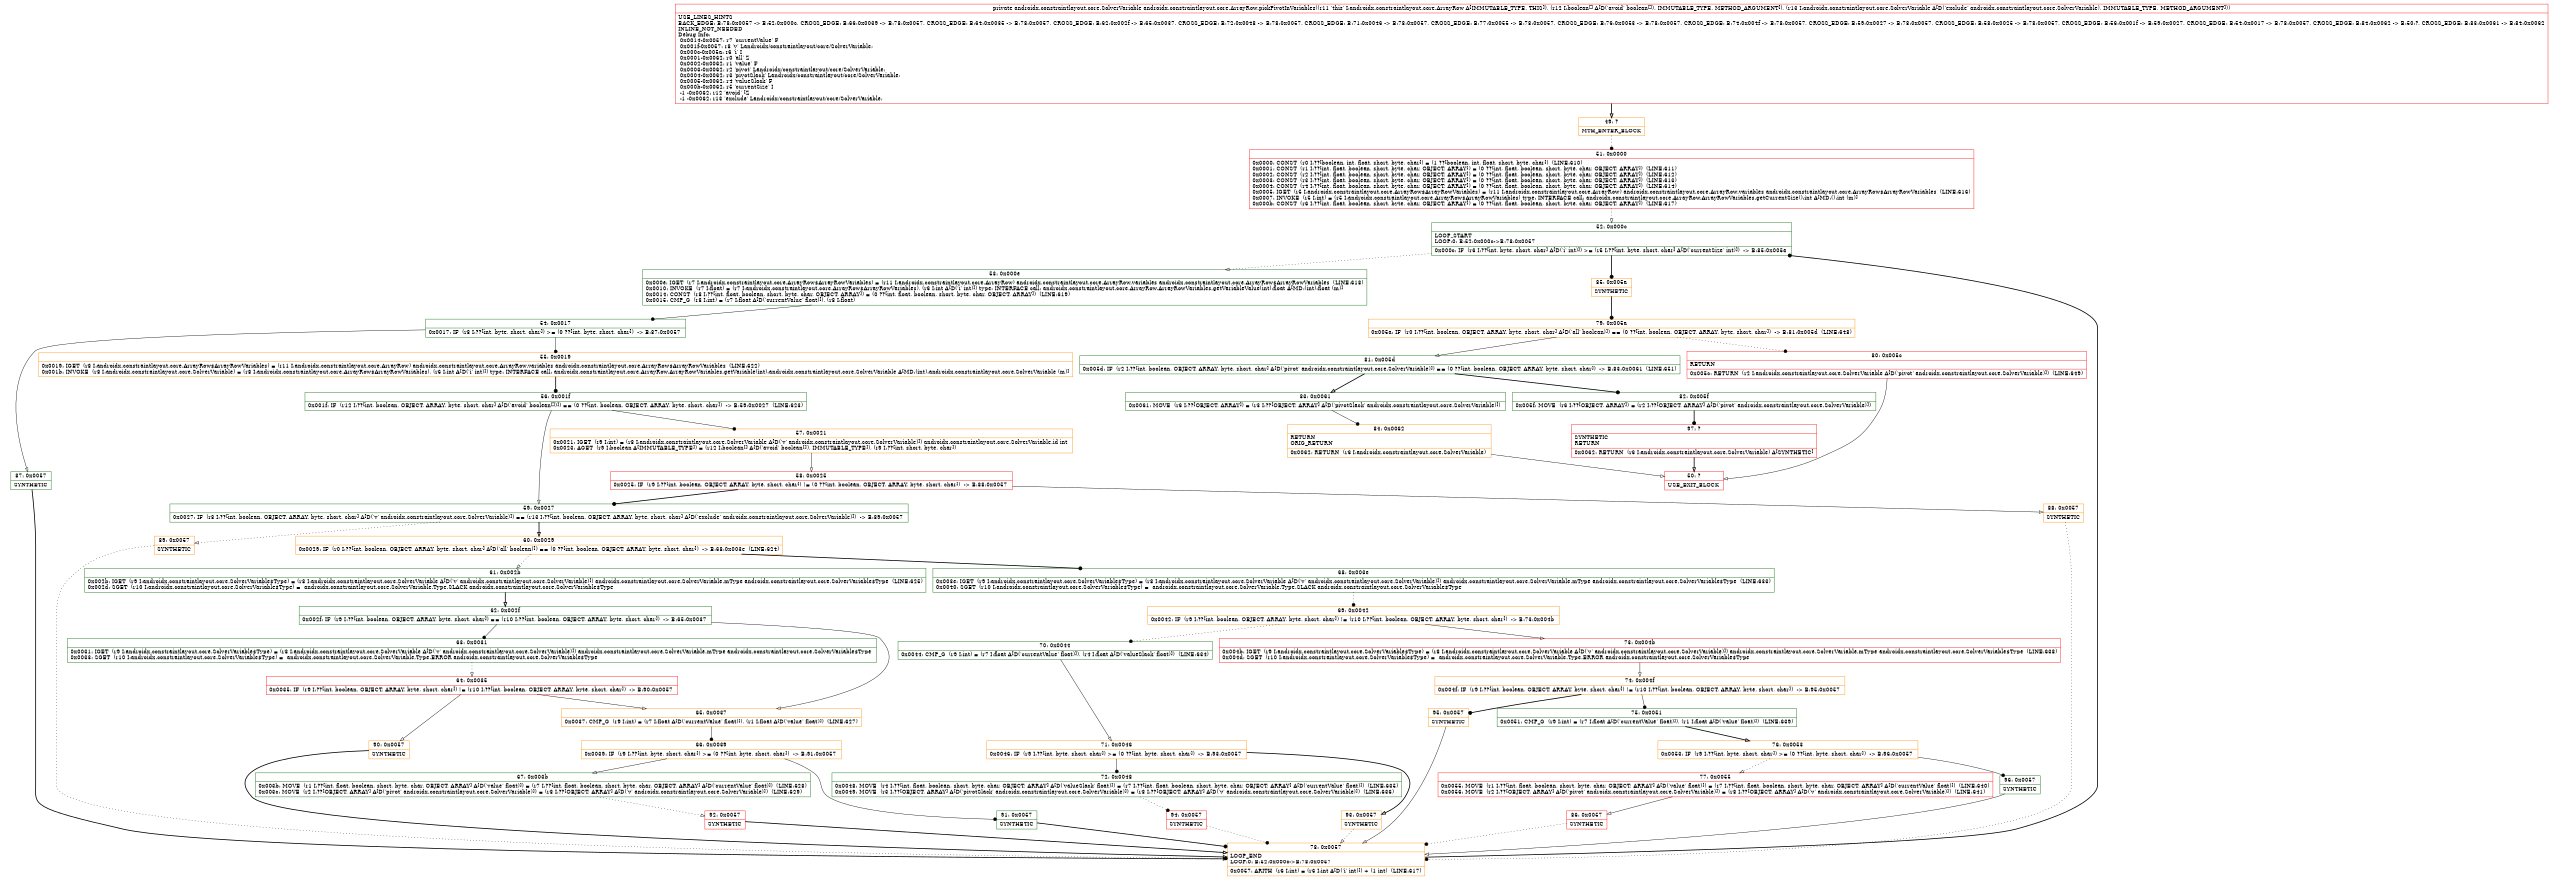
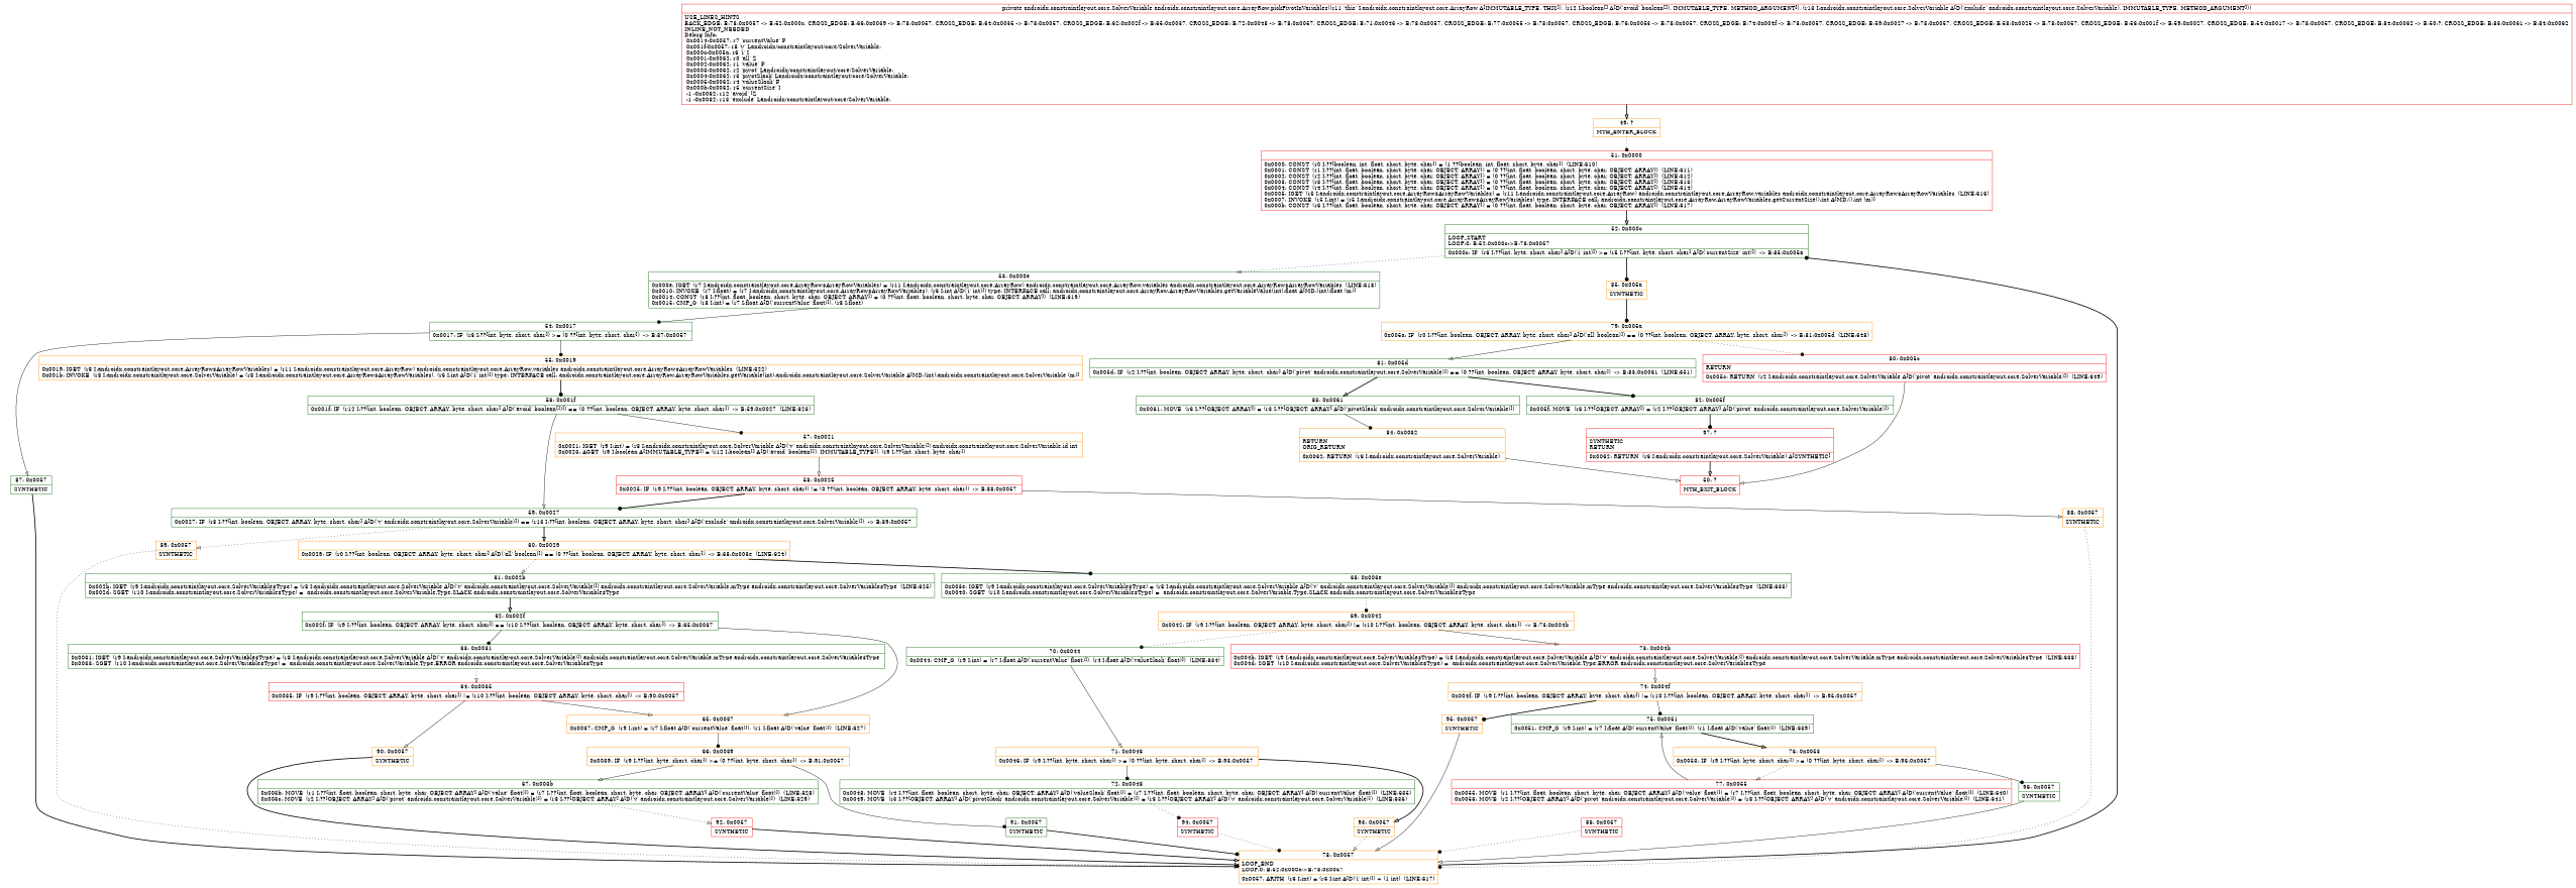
  digraph {
    node [color=darkorange shape=record]
    edge [arrowhead=onormal style=solid]
    n1 [label="{49\:\ ?|MTH_ENTER_BLOCK\l}"]
    n2 [color=red label="{51\:\ 0x0000|0x0000: CONST  (r0 I:??[boolean, int, float, short, byte, char]) = (1 ??[boolean, int, float, short, byte, char])  (LINE:610)\l0x0001: CONST  (r1 I:??[int, float, boolean, short, byte, char, OBJECT, ARRAY]) = (0 ??[int, float, boolean, short, byte, char, OBJECT, ARRAY])  (LINE:611)\l0x0002: CONST  (r2 I:??[int, float, boolean, short, byte, char, OBJECT, ARRAY]) = (0 ??[int, float, boolean, short, byte, char, OBJECT, ARRAY])  (LINE:612)\l0x0003: CONST  (r3 I:??[int, float, boolean, short, byte, char, OBJECT, ARRAY]) = (0 ??[int, float, boolean, short, byte, char, OBJECT, ARRAY])  (LINE:613)\l0x0004: CONST  (r4 I:??[int, float, boolean, short, byte, char, OBJECT, ARRAY]) = (0 ??[int, float, boolean, short, byte, char, OBJECT, ARRAY])  (LINE:614)\l0x0005: IGET  (r5 I:androidx.constraintlayout.core.ArrayRow$ArrayRowVariables) = (r11 I:androidx.constraintlayout.core.ArrayRow) androidx.constraintlayout.core.ArrayRow.variables androidx.constraintlayout.core.ArrayRow$ArrayRowVariables  (LINE:616)\l0x0007: INVOKE  (r5 I:int) = (r5 I:androidx.constraintlayout.core.ArrayRow$ArrayRowVariables) type: INTERFACE call: androidx.constraintlayout.core.ArrayRow.ArrayRowVariables.getCurrentSize():int A[MD:():int (m)]\l0x000b: CONST  (r6 I:??[int, float, boolean, short, byte, char, OBJECT, ARRAY]) = (0 ??[int, float, boolean, short, byte, char, OBJECT, ARRAY])  (LINE:617)\l}"]
    n3 [color=darkgreen label="{52\:\ 0x000c|LOOP_START\lLOOP:0: B:52:0x000c\-\>B:78:0x0057\l|0x000c: IF  (r6 I:??[int, byte, short, char] A[D('i' int)]) \>= (r5 I:??[int, byte, short, char] A[D('currentSize' int)])  \-\> B:85:0x005a \l}"]
    n4 [color=darkgreen label="{53\:\ 0x000e|0x000e: IGET  (r7 I:androidx.constraintlayout.core.ArrayRow$ArrayRowVariables) = (r11 I:androidx.constraintlayout.core.ArrayRow) androidx.constraintlayout.core.ArrayRow.variables androidx.constraintlayout.core.ArrayRow$ArrayRowVariables  (LINE:618)\l0x0010: INVOKE  (r7 I:float) = (r7 I:androidx.constraintlayout.core.ArrayRow$ArrayRowVariables), (r6 I:int A[D('i' int)]) type: INTERFACE call: androidx.constraintlayout.core.ArrayRow.ArrayRowVariables.getVariableValue(int):float A[MD:(int):float (m)]\l0x0014: CONST  (r8 I:??[int, float, boolean, short, byte, char, OBJECT, ARRAY]) = (0 ??[int, float, boolean, short, byte, char, OBJECT, ARRAY])  (LINE:619)\l0x0015: CMP_G  (r8 I:int) = (r7 I:float A[D('currentValue' float)]), (r8 I:float) \l}"]
    n5 [label="{85\:\ 0x005a|SYNTHETIC\l}"]
    n6 [color=darkgreen label="{54\:\ 0x0017|0x0017: IF  (r8 I:??[int, byte, short, char]) \>= (0 ??[int, byte, short, char])  \-\> B:87:0x0057 \l}"]
    n7 [label="{79\:\ 0x005a|0x005a: IF  (r0 I:??[int, boolean, OBJECT, ARRAY, byte, short, char] A[D('all' boolean)]) == (0 ??[int, boolean, OBJECT, ARRAY, byte, short, char])  \-\> B:81:0x005d  (LINE:648)\l}"]
    n8 [label="{55\:\ 0x0019|0x0019: IGET  (r8 I:androidx.constraintlayout.core.ArrayRow$ArrayRowVariables) = (r11 I:androidx.constraintlayout.core.ArrayRow) androidx.constraintlayout.core.ArrayRow.variables androidx.constraintlayout.core.ArrayRow$ArrayRowVariables  (LINE:622)\l0x001b: INVOKE  (r8 I:androidx.constraintlayout.core.SolverVariable) = (r8 I:androidx.constraintlayout.core.ArrayRow$ArrayRowVariables), (r6 I:int A[D('i' int)]) type: INTERFACE call: androidx.constraintlayout.core.ArrayRow.ArrayRowVariables.getVariable(int):androidx.constraintlayout.core.SolverVariable A[MD:(int):androidx.constraintlayout.core.SolverVariable (m)]\l}"]
    n9 [color=darkgreen label="{87\:\ 0x0057|SYNTHETIC\l}"]
    n10 [color=darkgreen label="{56\:\ 0x001f|0x001f: IF  (r12 I:??[int, boolean, OBJECT, ARRAY, byte, short, char] A[D('avoid' boolean[])]) == (0 ??[int, boolean, OBJECT, ARRAY, byte, short, char])  \-\> B:59:0x0027  (LINE:623)\l}"]
    n11 [label="{78\:\ 0x0057|LOOP_END\lLOOP:0: B:52:0x000c\-\>B:78:0x0057\l|0x0057: ARITH  (r6 I:int) = (r6 I:int A[D('i' int)]) + (1 int)  (LINE:617)\l}"]
    n12 [label="{57\:\ 0x0021|0x0021: IGET  (r9 I:int) = (r8 I:androidx.constraintlayout.core.SolverVariable A[D('v' androidx.constraintlayout.core.SolverVariable)]) androidx.constraintlayout.core.SolverVariable.id int \l0x0023: AGET  (r9 I:boolean A[IMMUTABLE_TYPE]) = (r12 I:boolean[] A[D('avoid' boolean[]), IMMUTABLE_TYPE]), (r9 I:??[int, short, byte, char]) \l}"]
    n13 [color=darkgreen label="{59\:\ 0x0027|0x0027: IF  (r8 I:??[int, boolean, OBJECT, ARRAY, byte, short, char] A[D('v' androidx.constraintlayout.core.SolverVariable)]) == (r13 I:??[int, boolean, OBJECT, ARRAY, byte, short, char] A[D('exclude' androidx.constraintlayout.core.SolverVariable)])  \-\> B:89:0x0057 \l}"]
    n14 [color=red label="{58\:\ 0x0025|0x0025: IF  (r9 I:??[int, boolean, OBJECT, ARRAY, byte, short, char]) != (0 ??[int, boolean, OBJECT, ARRAY, byte, short, char])  \-\> B:88:0x0057 \l}"]
    n15 [label="{60\:\ 0x0029|0x0029: IF  (r0 I:??[int, boolean, OBJECT, ARRAY, byte, short, char] A[D('all' boolean)]) == (0 ??[int, boolean, OBJECT, ARRAY, byte, short, char])  \-\> B:68:0x003e  (LINE:624)\l}"]
    n16 [label="{89\:\ 0x0057|SYNTHETIC\l}"]
    n17 [label="{88\:\ 0x0057|SYNTHETIC\l}"]
    n18 [color=darkgreen label="{61\:\ 0x002b|0x002b: IGET  (r9 I:androidx.constraintlayout.core.SolverVariable$Type) = (r8 I:androidx.constraintlayout.core.SolverVariable A[D('v' androidx.constraintlayout.core.SolverVariable)]) androidx.constraintlayout.core.SolverVariable.mType androidx.constraintlayout.core.SolverVariable$Type  (LINE:625)\l0x002d: SGET  (r10 I:androidx.constraintlayout.core.SolverVariable$Type) =  androidx.constraintlayout.core.SolverVariable.Type.SLACK androidx.constraintlayout.core.SolverVariable$Type \l}"]
    n19 [color=darkgreen label="{68\:\ 0x003e|0x003e: IGET  (r9 I:androidx.constraintlayout.core.SolverVariable$Type) = (r8 I:androidx.constraintlayout.core.SolverVariable A[D('v' androidx.constraintlayout.core.SolverVariable)]) androidx.constraintlayout.core.SolverVariable.mType androidx.constraintlayout.core.SolverVariable$Type  (LINE:633)\l0x0040: SGET  (r10 I:androidx.constraintlayout.core.SolverVariable$Type) =  androidx.constraintlayout.core.SolverVariable.Type.SLACK androidx.constraintlayout.core.SolverVariable$Type \l}"]
    n20 [color=darkgreen label="{62\:\ 0x002f|0x002f: IF  (r9 I:??[int, boolean, OBJECT, ARRAY, byte, short, char]) == (r10 I:??[int, boolean, OBJECT, ARRAY, byte, short, char])  \-\> B:65:0x0037 \l}"]
    n21 [label="{69\:\ 0x0042|0x0042: IF  (r9 I:??[int, boolean, OBJECT, ARRAY, byte, short, char]) != (r10 I:??[int, boolean, OBJECT, ARRAY, byte, short, char])  \-\> B:73:0x004b \l}"]
    n22 [color=darkgreen label="{63\:\ 0x0031|0x0031: IGET  (r9 I:androidx.constraintlayout.core.SolverVariable$Type) = (r8 I:androidx.constraintlayout.core.SolverVariable A[D('v' androidx.constraintlayout.core.SolverVariable)]) androidx.constraintlayout.core.SolverVariable.mType androidx.constraintlayout.core.SolverVariable$Type \l0x0033: SGET  (r10 I:androidx.constraintlayout.core.SolverVariable$Type) =  androidx.constraintlayout.core.SolverVariable.Type.ERROR androidx.constraintlayout.core.SolverVariable$Type \l}"]
    n23 [label="{65\:\ 0x0037|0x0037: CMP_G  (r9 I:int) = (r7 I:float A[D('currentValue' float)]), (r1 I:float A[D('value' float)])  (LINE:627)\l}"]
    n24 [color=red label="{64\:\ 0x0035|0x0035: IF  (r9 I:??[int, boolean, OBJECT, ARRAY, byte, short, char]) != (r10 I:??[int, boolean, OBJECT, ARRAY, byte, short, char])  \-\> B:90:0x0057 \l}"]
    n25 [label="{66\:\ 0x0039|0x0039: IF  (r9 I:??[int, byte, short, char]) \>= (0 ??[int, byte, short, char])  \-\> B:91:0x0057 \l}"]
    n26 [label="{90\:\ 0x0057|SYNTHETIC\l}"]
    n27 [color=darkgreen label="{67\:\ 0x003b|0x003b: MOVE  (r1 I:??[int, float, boolean, short, byte, char, OBJECT, ARRAY] A[D('value' float)]) = (r7 I:??[int, float, boolean, short, byte, char, OBJECT, ARRAY] A[D('currentValue' float)])  (LINE:628)\l0x003c: MOVE  (r2 I:??[OBJECT, ARRAY] A[D('pivot' androidx.constraintlayout.core.SolverVariable)]) = (r8 I:??[OBJECT, ARRAY] A[D('v' androidx.constraintlayout.core.SolverVariable)])  (LINE:629)\l}"]
    n28 [color=darkgreen label="{91\:\ 0x0057|SYNTHETIC\l}"]
    n29 [color=red label="{92\:\ 0x0057|SYNTHETIC\l}"]
    n30 [color=darkgreen label="{70\:\ 0x0044|0x0044: CMP_G  (r9 I:int) = (r7 I:float A[D('currentValue' float)]), (r4 I:float A[D('valueSlack' float)])  (LINE:634)\l}"]
    n31 [color=red label="{73\:\ 0x004b|0x004b: IGET  (r9 I:androidx.constraintlayout.core.SolverVariable$Type) = (r8 I:androidx.constraintlayout.core.SolverVariable A[D('v' androidx.constraintlayout.core.SolverVariable)]) androidx.constraintlayout.core.SolverVariable.mType androidx.constraintlayout.core.SolverVariable$Type  (LINE:638)\l0x004d: SGET  (r10 I:androidx.constraintlayout.core.SolverVariable$Type) =  androidx.constraintlayout.core.SolverVariable.Type.ERROR androidx.constraintlayout.core.SolverVariable$Type \l}"]
    n32 [label="{71\:\ 0x0046|0x0046: IF  (r9 I:??[int, byte, short, char]) \>= (0 ??[int, byte, short, char])  \-\> B:93:0x0057 \l}"]
    n33 [label="{74\:\ 0x004f|0x004f: IF  (r9 I:??[int, boolean, OBJECT, ARRAY, byte, short, char]) != (r10 I:??[int, boolean, OBJECT, ARRAY, byte, short, char])  \-\> B:95:0x0057 \l}"]
    n34 [color=darkgreen label="{72\:\ 0x0048|0x0048: MOVE  (r4 I:??[int, float, boolean, short, byte, char, OBJECT, ARRAY] A[D('valueSlack' float)]) = (r7 I:??[int, float, boolean, short, byte, char, OBJECT, ARRAY] A[D('currentValue' float)])  (LINE:635)\l0x0049: MOVE  (r3 I:??[OBJECT, ARRAY] A[D('pivotSlack' androidx.constraintlayout.core.SolverVariable)]) = (r8 I:??[OBJECT, ARRAY] A[D('v' androidx.constraintlayout.core.SolverVariable)])  (LINE:636)\l}"]
    n35 [label="{93\:\ 0x0057|SYNTHETIC\l}"]
    n36 [color=red label="{94\:\ 0x0057|SYNTHETIC\l}"]
    n37 [color=darkgreen label="{75\:\ 0x0051|0x0051: CMP_G  (r9 I:int) = (r7 I:float A[D('currentValue' float)]), (r1 I:float A[D('value' float)])  (LINE:639)\l}"]
    n38 [label="{95\:\ 0x0057|SYNTHETIC\l}"]
    n39 [label="{76\:\ 0x0053|0x0053: IF  (r9 I:??[int, byte, short, char]) \>= (0 ??[int, byte, short, char])  \-\> B:96:0x0057 \l}"]
    n40 [color=red label="{77\:\ 0x0055|0x0055: MOVE  (r1 I:??[int, float, boolean, short, byte, char, OBJECT, ARRAY] A[D('value' float)]) = (r7 I:??[int, float, boolean, short, byte, char, OBJECT, ARRAY] A[D('currentValue' float)])  (LINE:640)\l0x0056: MOVE  (r2 I:??[OBJECT, ARRAY] A[D('pivot' androidx.constraintlayout.core.SolverVariable)]) = (r8 I:??[OBJECT, ARRAY] A[D('v' androidx.constraintlayout.core.SolverVariable)])  (LINE:641)\l}"]
    n41 [color=darkgreen label="{96\:\ 0x0057|SYNTHETIC\l}"]
    n42 [color=red label="{86\:\ 0x0057|SYNTHETIC\l}"]
    n43 [color=red label="{80\:\ 0x005c|RETURN\l|0x005c: RETURN  (r2 I:androidx.constraintlayout.core.SolverVariable A[D('pivot' androidx.constraintlayout.core.SolverVariable)])  (LINE:649)\l}"]
    n44 [color=darkgreen label="{81\:\ 0x005d|0x005d: IF  (r2 I:??[int, boolean, OBJECT, ARRAY, byte, short, char] A[D('pivot' androidx.constraintlayout.core.SolverVariable)]) == (0 ??[int, boolean, OBJECT, ARRAY, byte, short, char])  \-\> B:83:0x0061  (LINE:651)\l}"]
-   n45 [color=red label="{50\:\ ?|USE_EXIT_BLOCK\l}"]
+   n45 [color=red label="{50\:\ ?|MTH_EXIT_BLOCK\l}"]
    n46 [color=darkgreen label="{82\:\ 0x005f|0x005f: MOVE  (r6 I:??[OBJECT, ARRAY]) = (r2 I:??[OBJECT, ARRAY] A[D('pivot' androidx.constraintlayout.core.SolverVariable)]) \l}"]
    n47 [color=darkgreen label="{83\:\ 0x0061|0x0061: MOVE  (r6 I:??[OBJECT, ARRAY]) = (r3 I:??[OBJECT, ARRAY] A[D('pivotSlack' androidx.constraintlayout.core.SolverVariable)]) \l}"]
    n48 [color=red label="{97\:\ ?|SYNTHETIC\lRETURN\l|0x0062: RETURN  (r6 I:androidx.constraintlayout.core.SolverVariable) A[SYNTHETIC]\l}"]
    n49 [label="{84\:\ 0x0062|RETURN\lORIG_RETURN\l|0x0062: RETURN  (r6 I:androidx.constraintlayout.core.SolverVariable) \l}"]
    n50 [color=red label="{private androidx.constraintlayout.core.SolverVariable androidx.constraintlayout.core.ArrayRow.pickPivotInVariables((r11 'this' I:androidx.constraintlayout.core.ArrayRow A[IMMUTABLE_TYPE, THIS]), (r12 I:boolean[] A[D('avoid' boolean[]), IMMUTABLE_TYPE, METHOD_ARGUMENT]), (r13 I:androidx.constraintlayout.core.SolverVariable A[D('exclude' androidx.constraintlayout.core.SolverVariable), IMMUTABLE_TYPE, METHOD_ARGUMENT]))  | USE_LINES_HINTS\lBACK_EDGE: B:78:0x0057 \-\> B:52:0x000c, CROSS_EDGE: B:66:0x0039 \-\> B:78:0x0057, CROSS_EDGE: B:64:0x0035 \-\> B:78:0x0057, CROSS_EDGE: B:62:0x002f \-\> B:65:0x0037, CROSS_EDGE: B:72:0x0048 \-\> B:78:0x0057, CROSS_EDGE: B:71:0x0046 \-\> B:78:0x0057, CROSS_EDGE: B:77:0x0055 \-\> B:78:0x0057, CROSS_EDGE: B:76:0x0053 \-\> B:78:0x0057, CROSS_EDGE: B:74:0x004f \-\> B:78:0x0057, CROSS_EDGE: B:59:0x0027 \-\> B:78:0x0057, CROSS_EDGE: B:58:0x0025 \-\> B:78:0x0057, CROSS_EDGE: B:56:0x001f \-\> B:59:0x0027, CROSS_EDGE: B:54:0x0017 \-\> B:78:0x0057, CROSS_EDGE: B:84:0x0062 \-\> B:50:?, CROSS_EDGE: B:83:0x0061 \-\> B:84:0x0062\lINLINE_NOT_NEEDED\lDebug Info:\l  0x0014\-0x0057: r7 'currentValue' F\l  0x001f\-0x0057: r8 'v' Landroidx\/constraintlayout\/core\/SolverVariable;\l  0x000c\-0x005a: r6 'i' I\l  0x0001\-0x0062: r0 'all' Z\l  0x0002\-0x0062: r1 'value' F\l  0x0003\-0x0062: r2 'pivot' Landroidx\/constraintlayout\/core\/SolverVariable;\l  0x0004\-0x0062: r3 'pivotSlack' Landroidx\/constraintlayout\/core\/SolverVariable;\l  0x0005\-0x0062: r4 'valueSlack' F\l  0x000b\-0x0062: r5 'currentSize' I\l  \-1 \-0x0062: r12 'avoid' [Z\l  \-1 \-0x0062: r13 'exclude' Landroidx\/constraintlayout\/core\/SolverVariable;\l}"]
    n1 -> n2 [arrowhead=dot style=dotted]
-   n2 -> n3 [style=dotted]
+   n2 -> n3 [style=bold]
    n3 -> n4 [style=dotted]
    n3 -> n5 [arrowhead=dot style=bold]
    n4 -> n6 [arrowhead=dot]
    n5 -> n7 [arrowhead=dot style=bold]
    n6 -> n8 [arrowhead=dot]
    n6 -> n9
    n7 -> n43 [arrowhead=dot style=dotted]
    n7 -> n44
    n8 -> n10 [arrowhead=dot style=bold]
    n9 -> n11 [style=bold]
    n10 -> n12 [arrowhead=dot]
    n10 -> n13
    n11 -> n3 [arrowhead=dot style=bold]
    n12 -> n14
    n13 -> n15 [style=bold]
    n13 -> n16 [style=dotted]
    n14 -> n13 [arrowhead=dot style=bold]
    n14 -> n17
    n15 -> n18 [style=dotted]
    n15 -> n19 [arrowhead=dot style=bold]
    n16 -> n11 [arrowhead=dot style=dotted]
    n17 -> n11 [arrowhead=dot style=dotted]
    n18 -> n20 [style=bold]
    n19 -> n21 [arrowhead=dot style=dotted]
    n20 -> n22 [arrowhead=dot]
    n20 -> n23
    n21 -> n30 [arrowhead=dot style=dotted]
    n21 -> n31
    n22 -> n24 [style=dotted]
    n23 -> n25 [arrowhead=dot]
    n24 -> n23
    n24 -> n26
    n25 -> n27
    n25 -> n28 [arrowhead=dot]
    n26 -> n11 [style=bold]
    n27 -> n29 [style=dotted]
    n28 -> n11 [arrowhead=dot style=bold]
    n29 -> n11 [style=bold]
    n30 -> n32
    n31 -> n33
    n32 -> n34 [arrowhead=dot]
    n32 -> n35 [style=bold]
    n33 -> n37 [arrowhead=dot]
    n33 -> n38 [arrowhead=dot style=bold]
    n34 -> n36 [arrowhead=dot style=dotted]
    n35 -> n11 [style=dotted]
    n36 -> n11 [arrowhead=dot style=dotted]
    n37 -> n39 [style=bold]
    n38 -> n11
    n39 -> n40 [style=dotted]
    n39 -> n41 [arrowhead=dot]
-   n40 -> n42
+   n40 -> n37
    n41 -> n11
    n42 -> n11 [arrowhead=dot style=dotted]
    n43 -> n45
    n44 -> n46 [arrowhead=dot style=bold]
    n44 -> n47 [style=bold]
    n46 -> n48 [arrowhead=dot style=bold]
    n47 -> n49 [arrowhead=dot]
    n48 -> n45 [style=bold]
    n49 -> n45
    n50 -> n1 [style=bold]
  }
